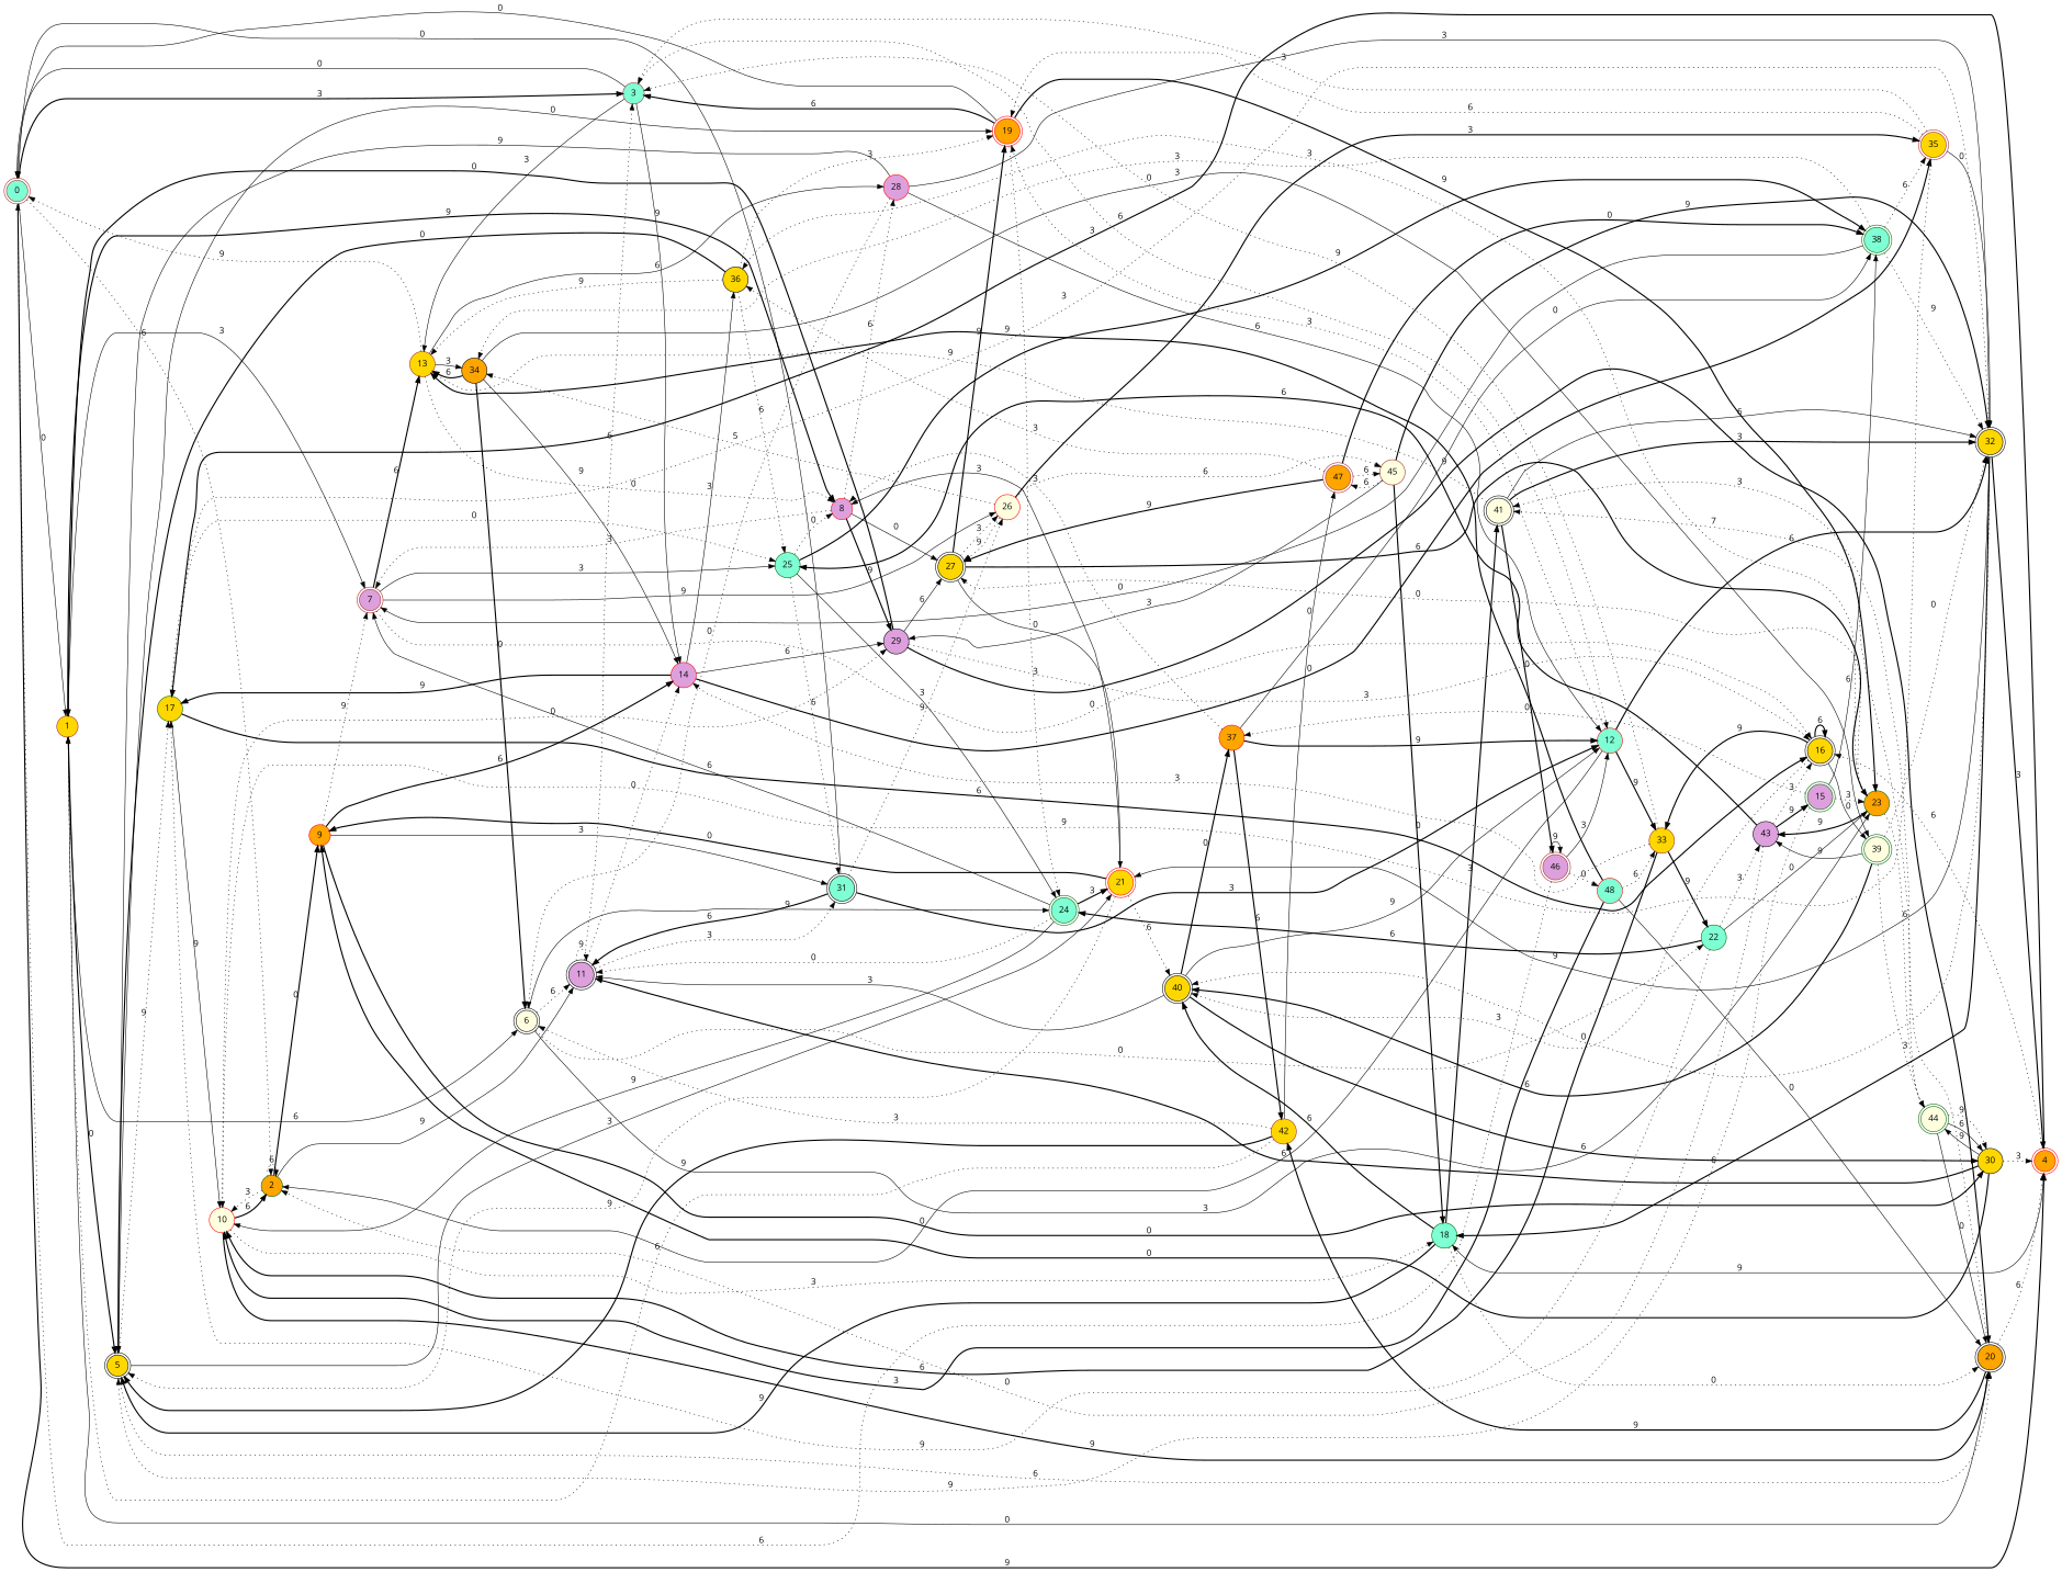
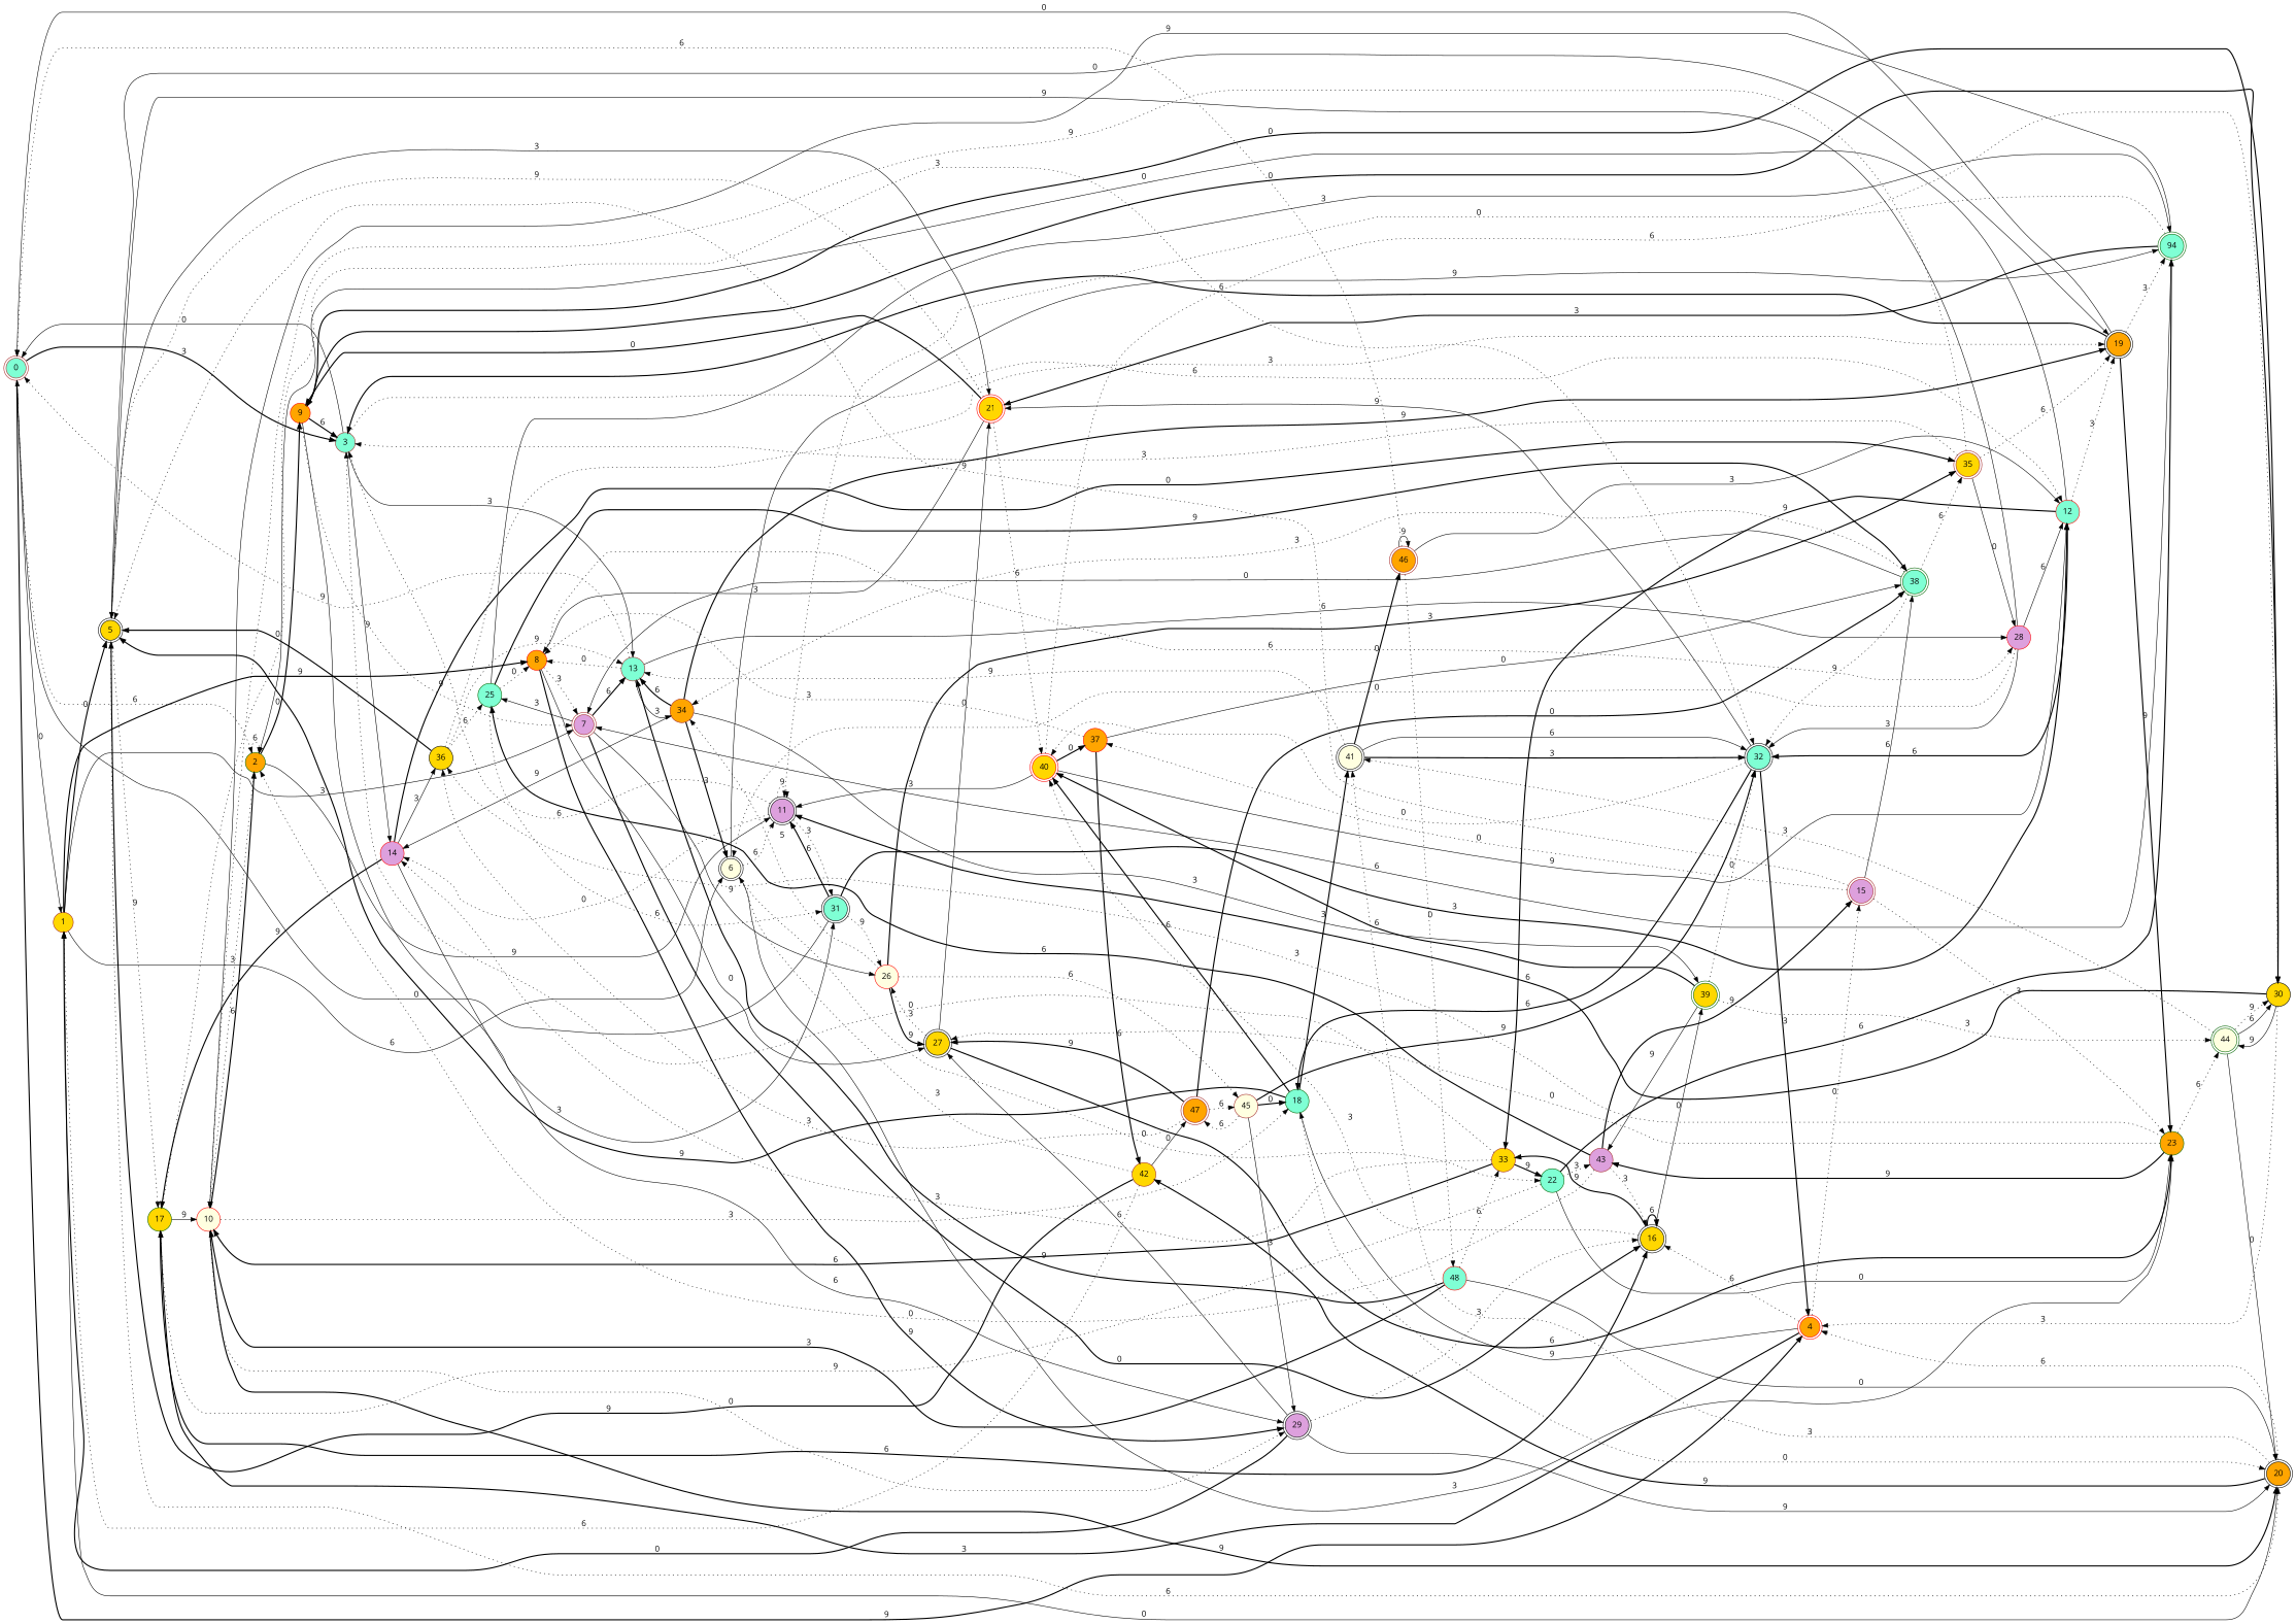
  digraph {
    fontname="Open Sans"
    rankdir=LR
    node [color=brown fillcolor=gold fontname="Open Sans" shape=circle style=filled]
    edge [fontname="Open Sans" style=dotted]
    n1 [fillcolor=aquamarine label=0 shape=doublecircle]
    n2 [label=1]
    n3 [color=darkgreen fillcolor=orange label=2]
    n4 [fillcolor=aquamarine label=3]
    n5 [color=red fillcolor=orange label=4 shape=doublecircle]
    n6 [color=black label=5 shape=doublecircle]
    n7 [color=black fillcolor=lightyellow label=6 shape=doublecircle]
    n8 [fillcolor=plum label=7 shape=doublecircle]
-   n9 [color=red fillcolor=plum label=8]
+   n9 [color=red fillcolor=orange label=8]
    n10 [color=red fillcolor=orange label=9]
    n11 [color=red fillcolor=lightyellow label=10]
    n12 [color=black fillcolor=plum label=11 shape=doublecircle]
    n13 [color=red fillcolor=aquamarine label=12]
-   n14 [label=13]
+   n14 [fillcolor=aquamarine label=13]
    n15 [color=red fillcolor=plum label=14]
-   n16 [color=darkgreen fillcolor=plum label=15 shape=doublecircle]
+   n16 [fillcolor=plum label=15 shape=doublecircle]
    n17 [color=black label=16 shape=doublecircle]
    n18 [color=darkgreen label=17]
    n19 [color=darkgreen fillcolor=aquamarine label=18]
-   n20 [color=red fillcolor=orange label=19 shape=doublecircle]
+   n20 [color=black fillcolor=orange label=19 shape=doublecircle]
    n21 [color=black fillcolor=orange label=20 shape=doublecircle]
    n22 [color=red label=21 shape=doublecircle]
    n23 [color=darkgreen fillcolor=aquamarine label=22]
    n24 [color=darkgreen fillcolor=orange label=23]
-   n25 [color=darkgreen fillcolor=aquamarine label=24 shape=doublecircle]
+   n25 [color=darkgreen fillcolor=aquamarine label=94 shape=doublecircle]
    n26 [color=darkgreen fillcolor=aquamarine label=25]
    n27 [color=red fillcolor=lightyellow label=26]
    n28 [color=black label=27 shape=doublecircle]
    n29 [color=red fillcolor=plum label=28]
-   n30 [color=black fillcolor=plum label=29]
+   n30 [color=black fillcolor=plum label=29 shape=doublecircle]
    n31 [color=black label=30]
    n32 [color=black fillcolor=aquamarine label=31 shape=doublecircle]
-   n33 [color=black label=32 shape=doublecircle]
+   n33 [color=black fillcolor=aquamarine label=32 shape=doublecircle]
    n34 [label=33]
-   n35 [color=black fillcolor=orange label=34]
+   n35 [fillcolor=orange label=34]
    n36 [label=35 shape=doublecircle]
    n37 [color=black label=36]
    n38 [color=red fillcolor=orange label=37]
    n39 [color=darkgreen fillcolor=aquamarine label=38 shape=doublecircle]
-   n40 [color=darkgreen fillcolor=lightyellow label=39 shape=doublecircle]
-   n41 [color=black label=40 shape=doublecircle]
+   n40 [color=darkgreen label=39 shape=doublecircle]
+   n41 [color=red label=40 shape=doublecircle]
    n42 [color=black fillcolor=lightyellow label=41 shape=doublecircle]
    n43 [label=42]
-   n44 [color=black fillcolor=plum label=43]
+   n44 [fillcolor=plum label=43]
    n45 [color=darkgreen fillcolor=lightyellow label=44 shape=doublecircle]
    n46 [fillcolor=lightyellow label=45]
-   n47 [fillcolor=plum label=46 shape=doublecircle]
+   n47 [fillcolor=orange label=46 shape=doublecircle]
    n48 [fillcolor=orange label=47 shape=doublecircle]
    n49 [color=red fillcolor=aquamarine label=48]
    n1 -> n2 [label=0 style=solid]
    n1 -> n3 [label=6]
    n1 -> n4 [label=3 style=bold]
    n1 -> n5 [label=9 style=bold]
    n2 -> n6 [label=0 style=bold]
    n2 -> n7 [label=6 style=solid]
    n2 -> n8 [label=3 style=solid]
    n2 -> n9 [label=9 style=bold]
    n3 -> n3 [label=6]
    n3 -> n10 [label=0 style=bold]
    n3 -> n11 [label=3]
    n3 -> n12 [label=9 style=solid]
    n4 -> n1 [label=0 style=solid]
    n4 -> n13 [label=6]
    n4 -> n14 [label=3 style=solid]
    n4 -> n15 [label=9 style=solid]
+   n5 -> n16 [label=0]
    n5 -> n17 [label=6]
    n5 -> n18 [label=3 style=bold]
    n5 -> n19 [label=9 style=solid]
    n6 -> n18 [label=9]
    n6 -> n20 [label=0 style=solid]
    n6 -> n21 [label=6]
    n6 -> n22 [label=3 style=solid]
    n7 -> n12 [label=6]
    n7 -> n23 [label=0]
    n7 -> n24 [label=3 style=solid]
    n7 -> n25 [label=9 style=solid]
    n8 -> n14 [label=6 style=bold]
-   n8 -> n17 [label=0]
+   n8 -> n17 [label=0 style=bold]
    n8 -> n26 [label=3 style=solid]
    n8 -> n27 [label=9 style=solid]
    n9 -> n8 [label=3]
    n9 -> n28 [label=0 style=solid]
    n9 -> n29 [label=6]
    n9 -> n30 [label=9 style=bold]
-   n10 -> n15 [label=6 style=bold]
+   n10 -> n4 [label=6 style=bold]
    n10 -> n8 [label=9]
    n10 -> n31 [label=0 style=bold]
    n10 -> n32 [label=3 style=solid]
    n11 -> n3 [label=6 style=bold]
    n11 -> n19 [label=3]
    n11 -> n21 [label=9 style=bold]
    n11 -> n30 [label=0]
    n12 -> n4 [label=6]
    n12 -> n12 [label=9]
    n12 -> n15 [label=0]
    n12 -> n32 [label=3]
    n13 -> n3 [label=0 style=solid]
    n13 -> n20 [label=3]
    n13 -> n33 [label=6 style=bold]
    n13 -> n34 [label=9 style=bold]
    n14 -> n1 [label=9]
    n14 -> n9 [label=0]
    n14 -> n29 [label=6 style=solid]
    n14 -> n35 [label=3 style=solid]
    n15 -> n18 [label=9 style=bold]
    n15 -> n30 [label=6 style=solid]
    n15 -> n36 [label=0 style=bold]
    n15 -> n37 [label=3 style=solid]
    n16 -> n6 [label=9]
    n16 -> n24 [label=3]
    n16 -> n38 [label=0]
    n16 -> n39 [label=6 style=solid]
    n17 -> n17 [label=6 style=bold]
    n17 -> n34 [label=9 style=bold]
    n17 -> n40 [label=0 style=solid]
    n17 -> n41 [label=3]
    n18 -> n11 [label=9 style=solid]
    n18 -> n17 [label=6 style=bold]
-   n18 -> n26 [label=0]
    n18 -> n33 [label=3]
    n19 -> n6 [label=9 style=bold]
    n19 -> n21 [label=0]
    n19 -> n41 [label=6 style=bold]
    n19 -> n42 [label=3 style=bold]
    n20 -> n1 [label=0 style=solid]
    n20 -> n4 [label=6 style=bold]
    n20 -> n24 [label=9 style=bold]
    n20 -> n25 [label=3]
    n21 -> n2 [label=0 style=solid]
    n21 -> n5 [label=6]
    n21 -> n42 [label=3]
    n21 -> n43 [label=9 style=bold]
    n22 -> n6 [label=9]
    n22 -> n9 [label=3 style=solid]
    n22 -> n10 [label=0 style=bold]
    n22 -> n41 [label=6]
    n23 -> n18 [label=9]
    n23 -> n24 [label=0 style=solid]
    n23 -> n25 [label=6 style=bold]
    n23 -> n44 [label=3]
    n24 -> n28 [label=0]
    n24 -> n37 [label=3]
    n24 -> n44 [label=9 style=bold]
    n24 -> n45 [label=6]
    n25 -> n8 [label=6 style=solid]
    n25 -> n11 [label=9 style=solid]
    n25 -> n12 [label=0]
    n25 -> n22 [label=3 style=bold]
    n26 -> n9 [label=0]
    n26 -> n25 [label=3 style=solid]
    n26 -> n32 [label=6]
    n26 -> n39 [label=9 style=bold]
-   n27 -> n28 [label=9]
+   n27 -> n28 [label=9 style=bold]
    n27 -> n35 [label=5]
    n27 -> n36 [label=3 style=bold]
    n27 -> n46 [label=6]
-   n28 -> n20 [label=9 style=bold]
+   n35 -> n20 [label=9 style=bold]
    n28 -> n22 [label=0 style=solid]
    n28 -> n24 [label=6 style=bold]
    n28 -> n27 [label=3]
    n29 -> n6 [label=9 style=solid]
    n29 -> n7 [label=0]
    n29 -> n13 [label=6 style=solid]
    n29 -> n33 [label=3 style=solid]
    n30 -> n2 [label=0 style=bold]
    n30 -> n17 [label=3]
-   n30 -> n21 [label=9 style=bold]
+   n30 -> n21 [label=9 style=solid]
    n30 -> n28 [label=6 style=solid]
    n31 -> n5 [label=3]
    n31 -> n10 [label=0 style=bold]
    n31 -> n12 [label=6 style=bold]
    n31 -> n45 [label=9 style=solid]
    n32 -> n1 [label=0 style=solid]
    n32 -> n12 [label=6 style=bold]
    n32 -> n13 [label=3 style=bold]
    n32 -> n27 [label=9]
    n33 -> n5 [label=3 style=bold]
    n33 -> n19 [label=6 style=bold]
    n33 -> n22 [label=9 style=solid]
    n33 -> n41 [label=0]
    n34 -> n4 [label=0]
    n34 -> n11 [label=6 style=bold]
    n34 -> n15 [label=3]
    n34 -> n23 [label=9 style=bold]
-   n35 -> n7 [label=0 style=bold]
+   n35 -> n7 [label=3 style=bold]
    n35 -> n14 [label=6 style=bold]
    n35 -> n15 [label=9 style=solid]
    n35 -> n40 [label=3 style=solid]
    n36 -> n4 [label=3]
    n36 -> n11 [label=9]
    n36 -> n20 [label=6]
-   n36 -> n33 [label=0 style=solid]
+   n36 -> n29 [label=0 style=solid]
    n37 -> n6 [label=0 style=bold]
    n37 -> n14 [label=9]
    n37 -> n20 [label=3]
    n37 -> n26 [label=6]
    n38 -> n9 [label=3]
-   n38 -> n13 [label=9 style=bold]
    n38 -> n39 [label=0 style=solid]
    n38 -> n43 [label=6 style=bold]
    n39 -> n8 [label=0 style=solid]
    n39 -> n33 [label=9]
    n39 -> n35 [label=3]
    n39 -> n36 [label=6]
    n40 -> n33 [label=0]
    n40 -> n41 [label=6 style=bold]
    n40 -> n44 [label=9 style=solid]
    n40 -> n45 [label=3]
    n41 -> n12 [label=3 style=solid]
    n41 -> n13 [label=9 style=solid]
-   n41 -> n31 [label=6 style=bold]
+   n41 -> n31 [label=6]
    n41 -> n38 [label=0 style=bold]
    n42 -> n14 [label=9]
    n42 -> n33 [label=6 style=solid]
    n42 -> n33 [label=3 style=bold]
    n42 -> n47 [label=0 style=bold]
    n43 -> n2 [label=6]
    n43 -> n6 [label=9 style=bold]
    n43 -> n7 [label=3]
    n43 -> n48 [label=0 style=solid]
    n44 -> n3 [label=0]
    n44 -> n16 [label=9 style=bold]
    n44 -> n17 [label=3]
    n44 -> n26 [label=6 style=bold]
    n45 -> n21 [label=0 style=solid]
    n45 -> n31 [label=6 style=solid]
    n45 -> n31 [label=9]
-   n45 -> n42 [label=7]
+   n45 -> n42 [label=3]
    n46 -> n19 [label=0 style=bold]
    n46 -> n30 [label=3 style=solid]
    n46 -> n33 [label=9 style=bold]
    n46 -> n48 [label=6]
    n47 -> n1 [label=6]
    n47 -> n13 [label=3 style=solid]
    n47 -> n47 [label=9 style=solid]
    n47 -> n49 [label=0]
    n48 -> n28 [label=9 style=bold]
    n48 -> n37 [label=3]
    n48 -> n39 [label=0 style=bold]
    n48 -> n46 [label=6]
    n49 -> n11 [label=3 style=bold]
    n49 -> n14 [label=9 style=bold]
    n49 -> n21 [label=0 style=solid]
    n49 -> n34 [label=6]
  }
